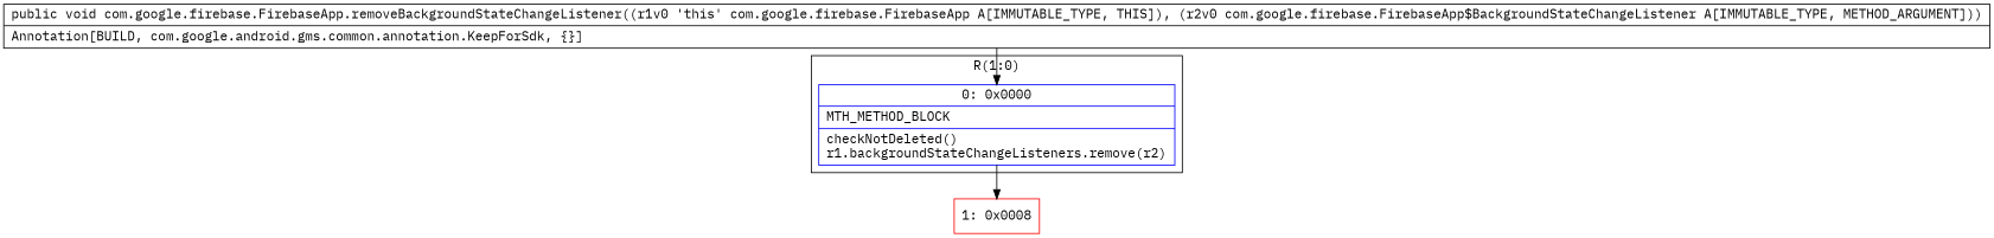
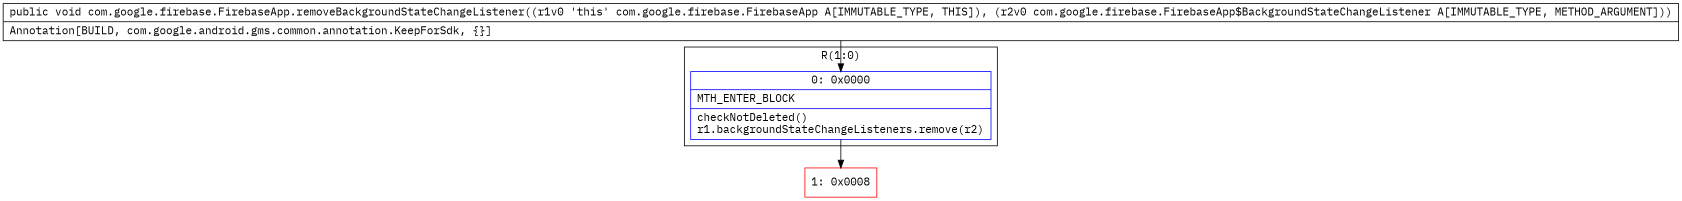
  digraph {
    fontname="IBM Plex Mono"
    node [shape=record fontname="IBM Plex Mono"]
    edge [fontname="IBM Plex Mono"]
-   n1 [color=blue label="{0\:\ 0x0000|MTH_METHOD_BLOCK\l|checkNotDeleted()\lr1.backgroundStateChangeListeners.remove(r2)\l}"]
+   n1 [color=blue label="{0\:\ 0x0000|MTH_ENTER_BLOCK\l|checkNotDeleted()\lr1.backgroundStateChangeListeners.remove(r2)\l}"]
    n2 [color=red label="{1\:\ 0x0008}"]
    n3 [label="{public void com.google.firebase.FirebaseApp.removeBackgroundStateChangeListener((r1v0 'this' com.google.firebase.FirebaseApp A[IMMUTABLE_TYPE, THIS]), (r2v0 com.google.firebase.FirebaseApp$BackgroundStateChangeListener A[IMMUTABLE_TYPE, METHOD_ARGUMENT]))  | Annotation[BUILD, com.google.android.gms.common.annotation.KeepForSdk, \{\}]\l}"]
    subgraph cluster_1 {
      label="R(1:0)"
      n1
    }
    n1 -> n2
    n3 -> n1
  }
